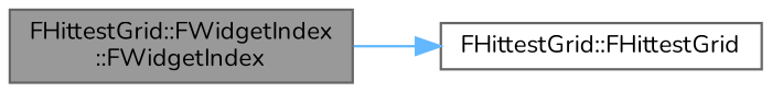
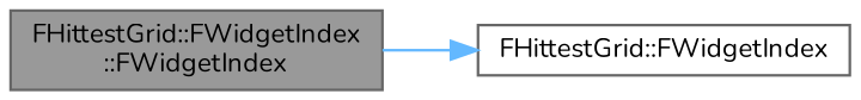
  digraph {
    rankdir=LR
    fontname=Nunito
    node [fontname=Nunito fontsize=10 shape=box style=filled]
    n1 [color=gray40 fillcolor=grey60 fontcolor=black height=0.2 label="FHittestGrid::FWidgetIndex\l::FWidgetIndex" width=0.4]
-   n2 [color=grey40 fillcolor=white height=0.2 label="FHittestGrid::FHittestGrid" width=0.4]
+   n2 [color=grey40 fillcolor=white height=0.2 label="FHittestGrid::FWidgetIndex" width=0.4]
    n1 -> n2 [color=steelblue1 fontname=Nunito fontsize=10 labelfontname=Helvetica labelfontsize=10 style=solid]
  }
